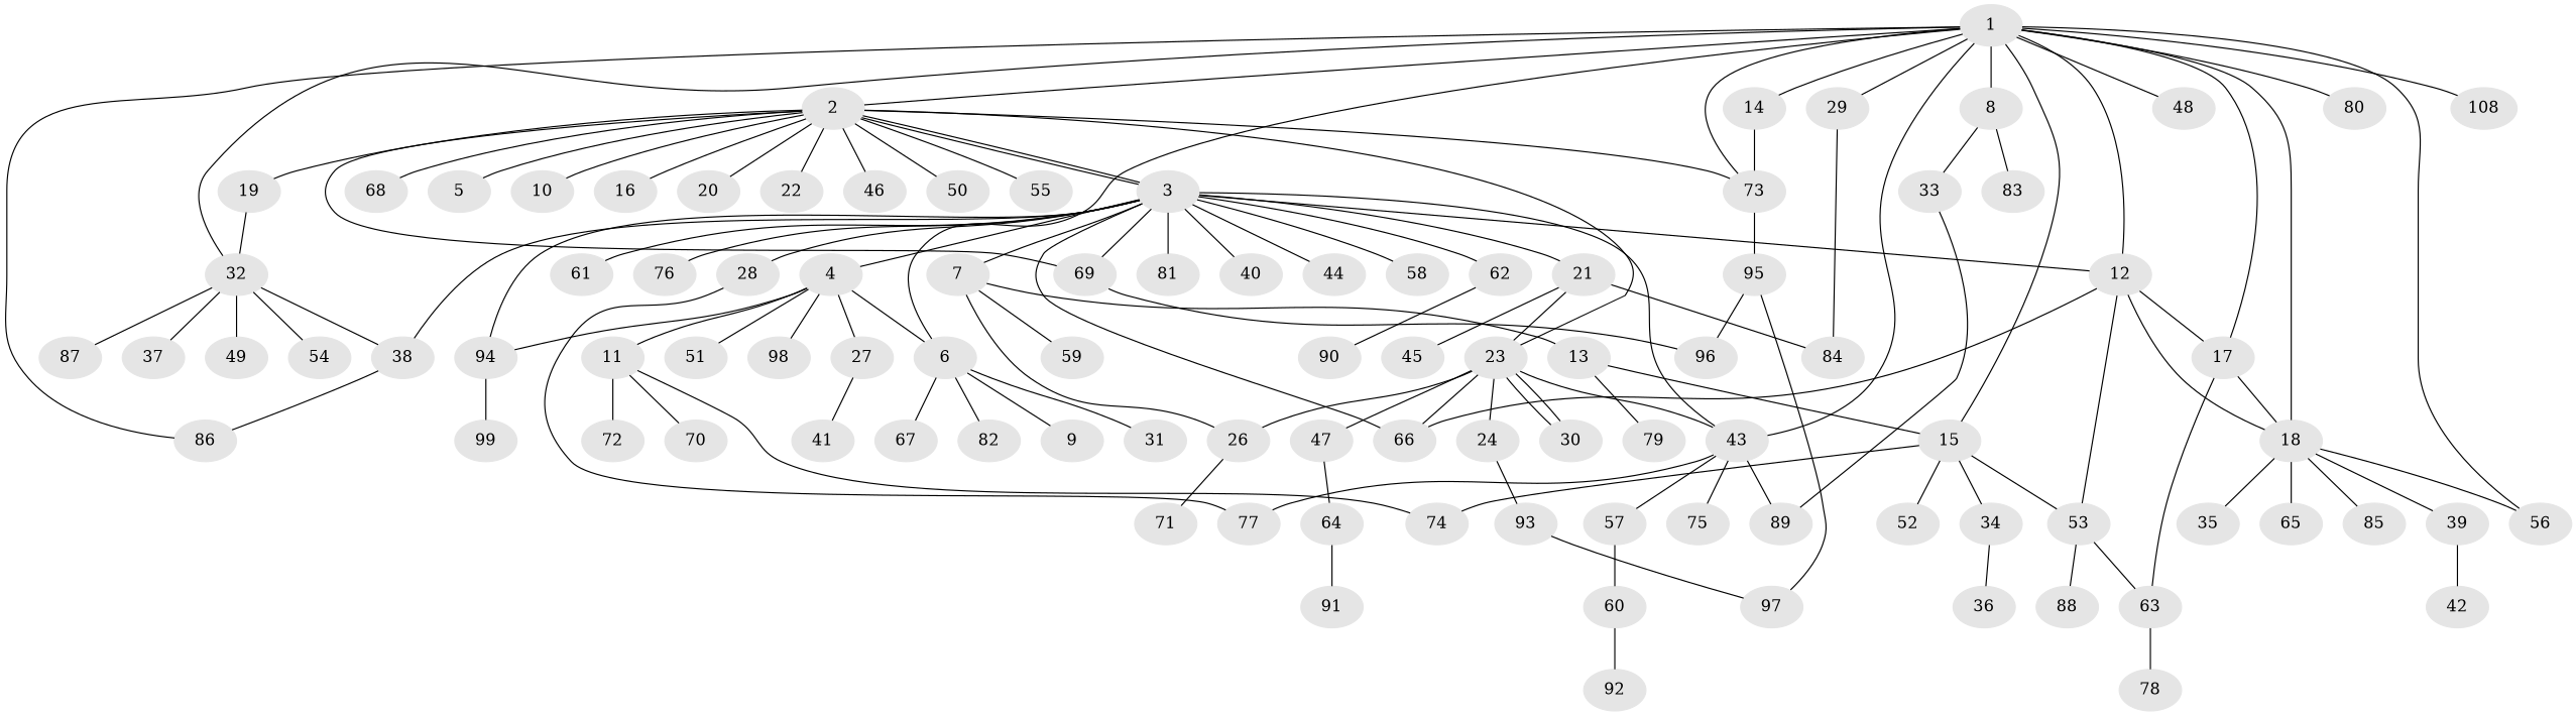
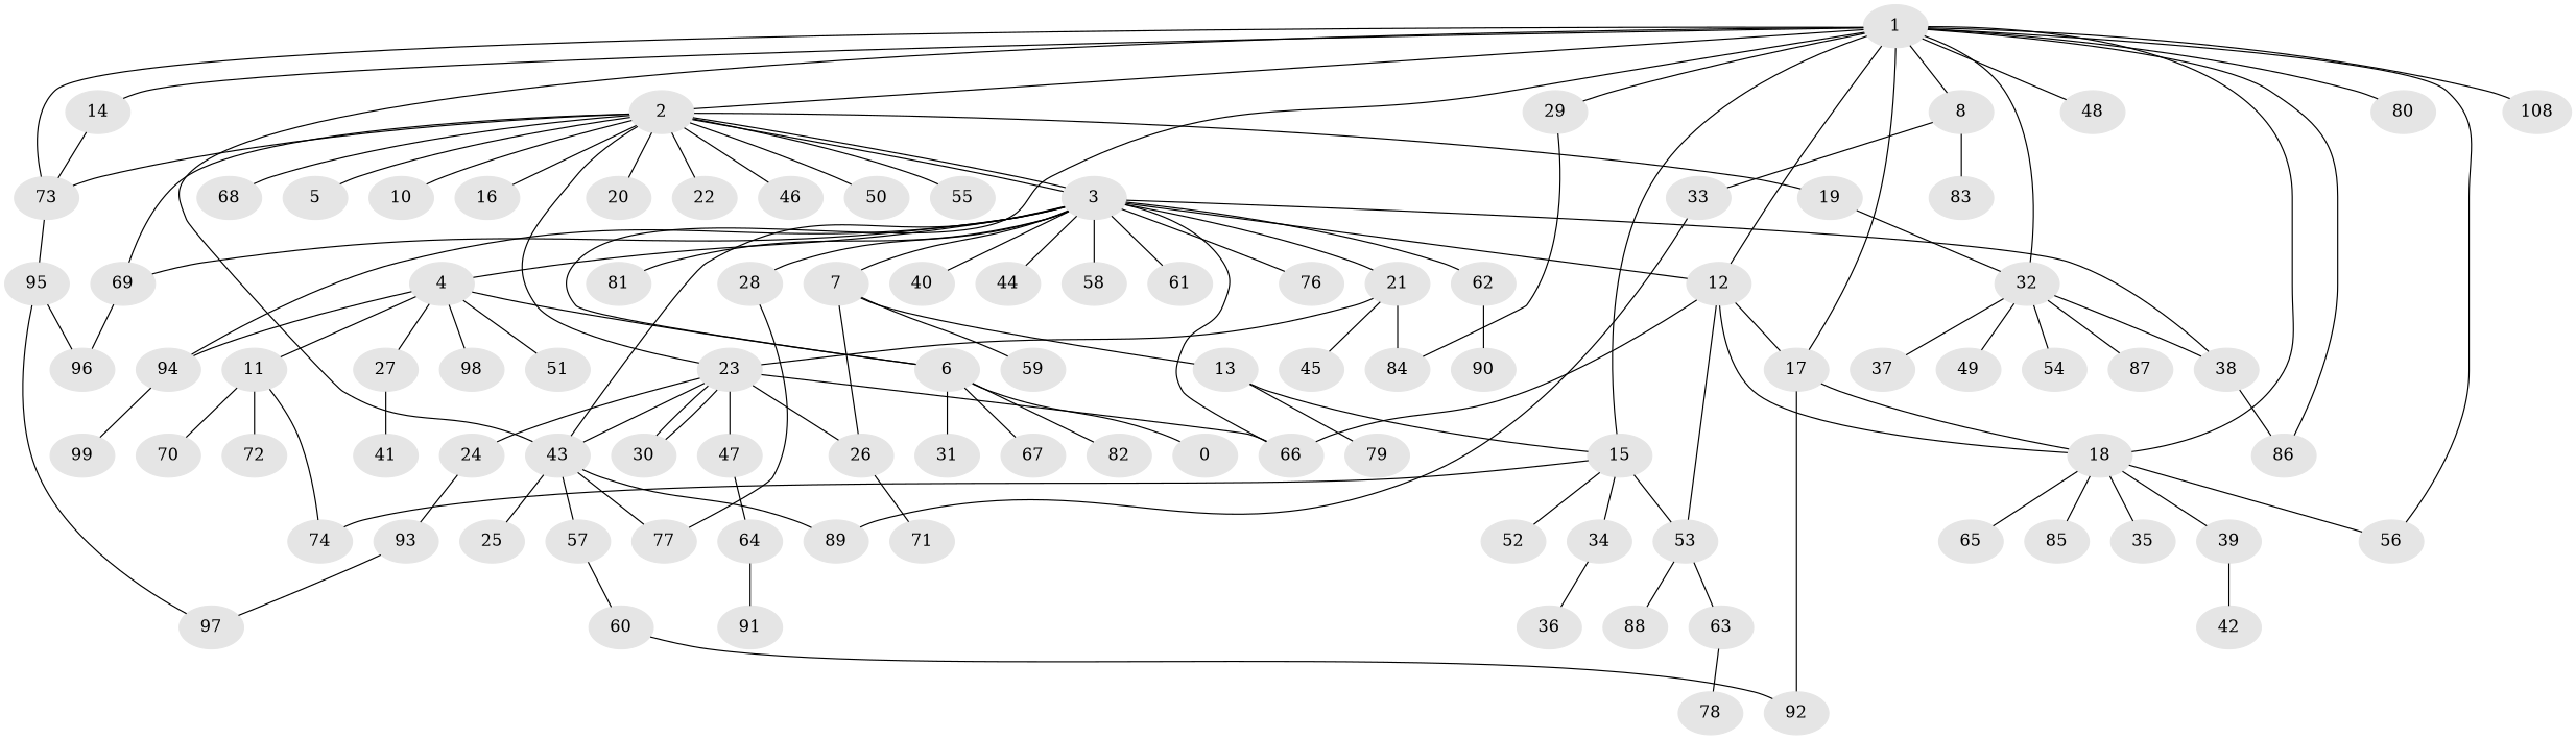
  graph {
    node [color=gray90 style=filled]
    1
    2
    6
    8
    12
    14
    15
    17
    18
    29
    32
    43
    48
    56
    73
    80
    86
    n18 [label=108]
    3
    5
    10
    16
    19
    20
    22
    23
    46
    50
    55
    68
    69
-   9
+   9 [label=0]
    31
    67
    82
    33
    83
    66
    53
    74
    34
    52
    92
    35
    39
    65
    85
    84
    38
    37
    49
    54
    87
    77
    89
    57
-   75
+   75 [label=25]
    95
    4
    7
    21
    28
    40
    44
    58
    61
    62
    76
    81
    94
    26
    24
    30
    47
    96
    11
    27
    51
    98
    13
    59
    45
    90
    99
    70
    72
    41
    63
    88
    79
    71
    36
    97
    42
    93
    64
    60
    91
    78
    1 -- 2
    1 -- 6
    1 -- 8
    1 -- 12
    1 -- 14
    1 -- 15
    1 -- 17
    1 -- 18
    1 -- 29
    1 -- 32
    1 -- 43
    1 -- 48
    1 -- 56
    1 -- 73
    1 -- 80
    1 -- 86
    1 -- n18
    2 -- 73
    2 -- 3
    2 -- 3
    2 -- 5
    2 -- 10
    2 -- 16
    2 -- 19
    2 -- 20
    2 -- 22
    2 -- 23
    2 -- 46
    2 -- 50
    2 -- 55
    2 -- 68
    2 -- 69
    6 -- 9
    6 -- 31
    6 -- 67
    6 -- 82
    8 -- 33
    8 -- 83
    12 -- 17
    12 -- 18
    12 -- 66
    12 -- 53
    14 -- 73
    15 -- 53
    15 -- 74
    15 -- 34
    15 -- 52
    17 -- 18
-   17 -- 63
+   17 -- 92
    18 -- 56
    18 -- 35
    18 -- 39
    18 -- 65
    18 -- 85
    29 -- 84
    32 -- 38
    32 -- 37
    32 -- 49
    32 -- 54
    32 -- 87
    43 -- 77
    43 -- 89
    43 -- 57
    43 -- 75
    73 -- 95
    3 -- 12
    3 -- 43
    3 -- 69
    3 -- 66
    3 -- 38
    3 -- 4
    3 -- 7
    3 -- 21
    3 -- 28
    3 -- 40
    3 -- 44
    3 -- 58
    3 -- 61
    3 -- 62
    3 -- 76
    3 -- 81
    3 -- 94
    19 -- 32
    23 -- 43
    23 -- 66
    23 -- 26
    23 -- 24
    23 -- 30
    23 -- 30
    23 -- 47
    69 -- 96
    33 -- 89
    53 -- 63
    53 -- 88
    34 -- 36
    39 -- 42
    38 -- 86
    57 -- 60
    95 -- 96
    95 -- 97
    4 -- 6
    4 -- 94
    4 -- 11
    4 -- 27
    4 -- 51
    4 -- 98
    7 -- 26
    7 -- 13
    7 -- 59
    21 -- 23
    21 -- 84
    21 -- 45
    28 -- 77
    62 -- 90
    94 -- 99
    26 -- 71
    24 -- 93
    47 -- 64
    11 -- 74
    11 -- 70
    11 -- 72
    27 -- 41
    13 -- 15
    13 -- 79
    63 -- 78
    93 -- 97
    64 -- 91
    60 -- 92
  }
